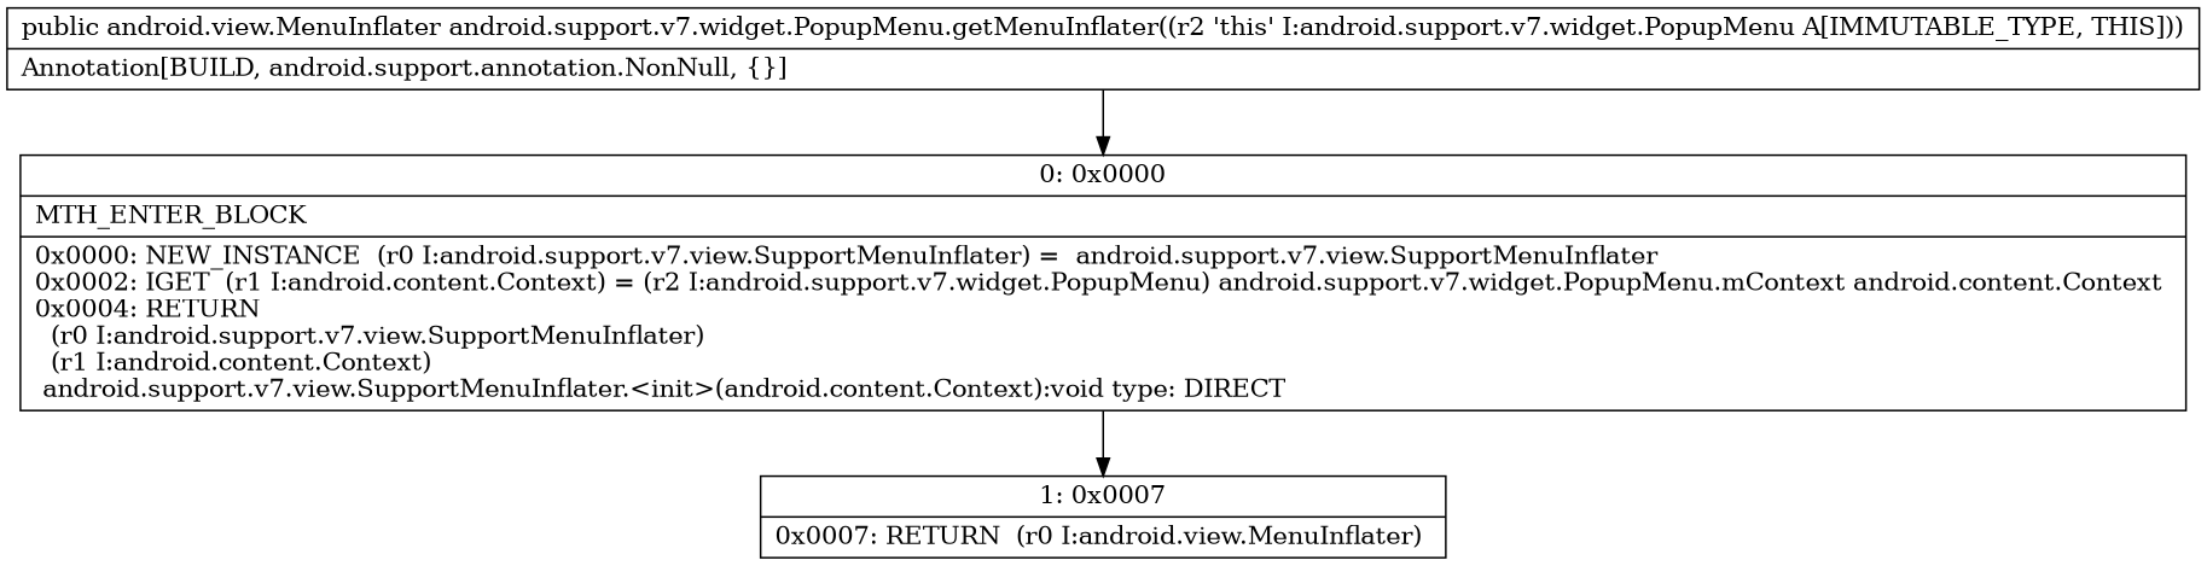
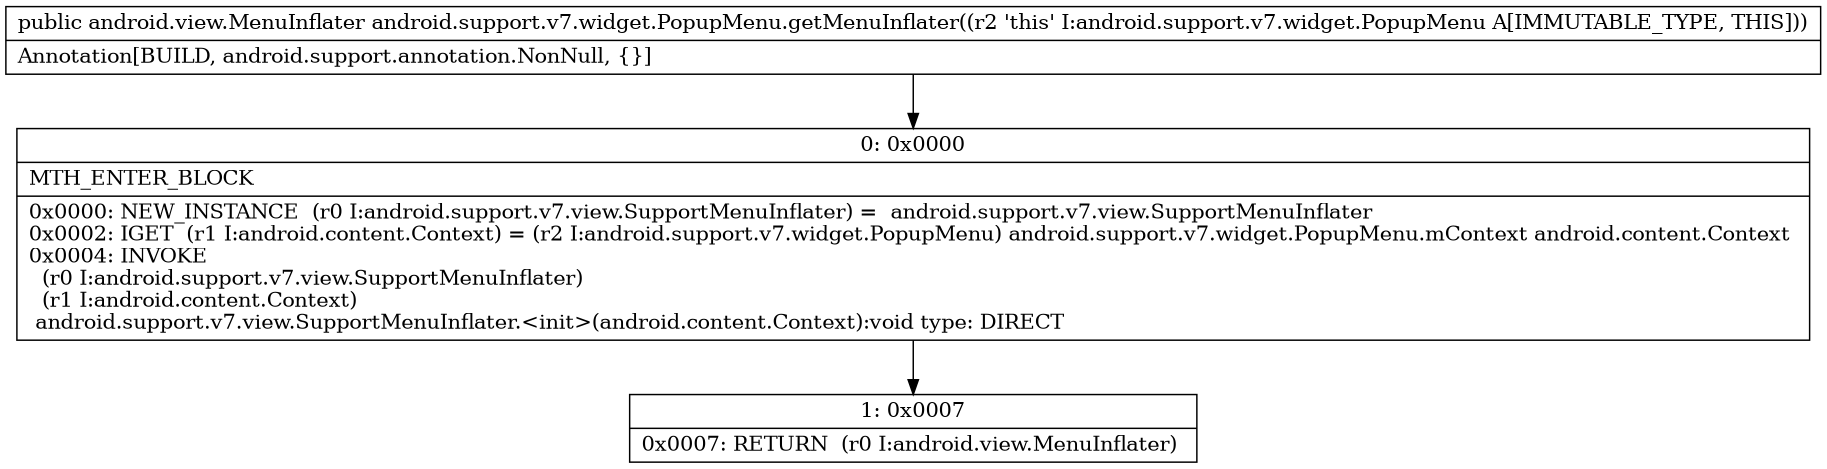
  digraph {
    node [shape=record]
-   n1 [label="{0\:\ 0x0000|MTH_ENTER_BLOCK\l|0x0000: NEW_INSTANCE  (r0 I:android.support.v7.view.SupportMenuInflater) =  android.support.v7.view.SupportMenuInflater \l0x0002: IGET  (r1 I:android.content.Context) = (r2 I:android.support.v7.widget.PopupMenu) android.support.v7.widget.PopupMenu.mContext android.content.Context \l0x0004: RETURN  \l  (r0 I:android.support.v7.view.SupportMenuInflater)\l  (r1 I:android.content.Context)\l android.support.v7.view.SupportMenuInflater.\<init\>(android.content.Context):void type: DIRECT \l}"]
+   n1 [label="{0\:\ 0x0000|MTH_ENTER_BLOCK\l|0x0000: NEW_INSTANCE  (r0 I:android.support.v7.view.SupportMenuInflater) =  android.support.v7.view.SupportMenuInflater \l0x0002: IGET  (r1 I:android.content.Context) = (r2 I:android.support.v7.widget.PopupMenu) android.support.v7.widget.PopupMenu.mContext android.content.Context \l0x0004: INVOKE  \l  (r0 I:android.support.v7.view.SupportMenuInflater)\l  (r1 I:android.content.Context)\l android.support.v7.view.SupportMenuInflater.\<init\>(android.content.Context):void type: DIRECT \l}"]
    n2 [label="{1\:\ 0x0007|0x0007: RETURN  (r0 I:android.view.MenuInflater) \l}"]
    n3 [label="{public android.view.MenuInflater android.support.v7.widget.PopupMenu.getMenuInflater((r2 'this' I:android.support.v7.widget.PopupMenu A[IMMUTABLE_TYPE, THIS]))  | Annotation[BUILD, android.support.annotation.NonNull, \{\}]\l}"]
    n1 -> n2
    n3 -> n1
  }
